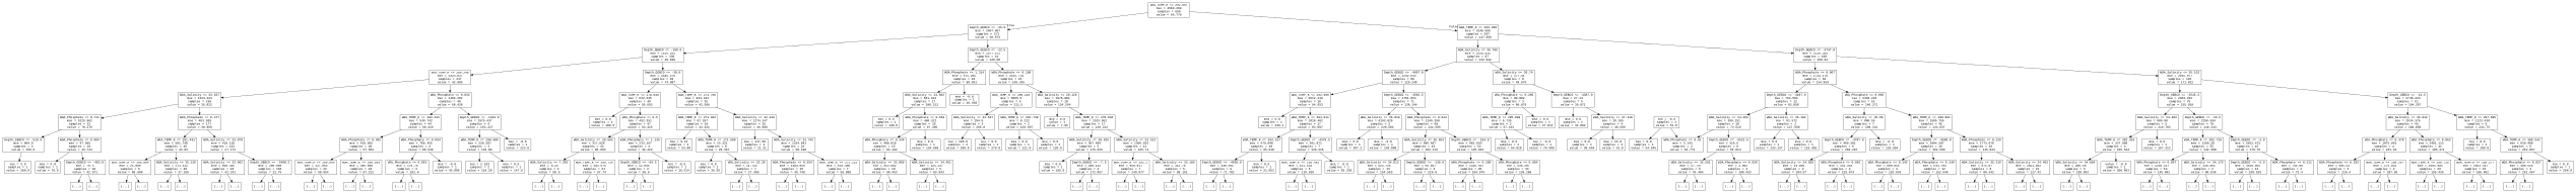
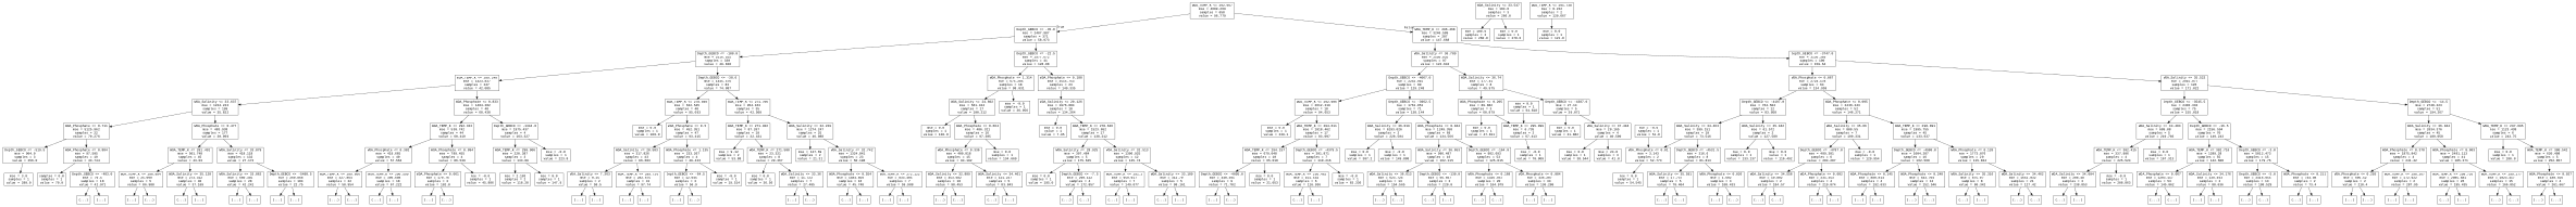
  digraph {
    fontname="Liberation Mono"
    node [fontname="Liberation Mono" shape=box]
    edge [fontname="Liberation Mono"]
    n1 [label="WOA_TEMP_K <= 292.667\nmse = 4689.269\nsamples = 658\nvalue = 96.779"]
    n2 [label="Depth_GEBCO <= -35.0\nmse = 2407.907\nsamples = 371\nvalue = 58.973"]
    n3 [label="WOA_TEMP_K <= 296.468\nmse = 3246.509\nsamples = 287\nvalue = 147.668"]
    n4 [label="Depth_GEBCO <= -100.0\nmse = 1616.925\nsamples = 330\nvalue = 49.828"]
    n5 [label="Depth_GEBCO <= -22.5\nmse = 2977.672\nsamples = 41\nvalue = 128.08"]
    n6 [label="WOA_Salinity <= 36.709\nmse = 2550.835\nsamples = 97\nvalue = 122.642"]
    n7 [label="Depth_GEBCO <= -3747.0\nmse = 3136.369\nsamples = 190\nvalue = 159.64"]
    n8 [label="WOA_TEMP_K <= 289.248\nmse = 1423.837\nsamples = 247\nvalue = 42.085"]
    n9 [label="Depth_GEBCO <= -38.0\nmse = 1445.476\nsamples = 83\nvalue = 74.087"]
    n10 [label="WOA_Phosphate <= 1.314\nmse = 675.285\nsamples = 18\nvalue = 98.031"]
    n11 [label="WOA_Phosphate <= 0.188\nmse = 3515.753\nsamples = 23\nvalue = 149.335"]
    n12 [label="WOA_Salinity <= 33.637\nmse = 1224.223\nsamples = 199\nvalue = 35.822"]
    n13 [label="WOA_Phosphate <= 0.833\nmse = 1404.202\nsamples = 48\nvalue = 68.438"]
    n14 [label="WOA_TEMP_K <= 278.049\nmse = 632.545\nsamples = 48\nvalue = 95.693"]
    n15 [label="WOA_TEMP_K <= 271.706\nmse = 954.163\nsamples = 35\nvalue = 42.509"]
    n16 [label="WOA_Phosphate <= 0.711\nmse = 5125.962\nsamples = 22\nvalue = 70.276"]
    n17 [label="WOA_Phosphate <= 0.477\nmse = 483.938\nsamples = 177\nvalue = 30.969"]
    n18 [label="WOA_TEMP_K <= 292.333\nmse = 530.742\nsamples = 44\nvalue = 60.419"]
    n19 [label="Depth_GEBCO <= -1344.0\nmse = 1975.437\nsamples = 4\nvalue = 163.327"]
    n20 [label="Depth_GEBCO <= -519.5\nmse = 904.0\nsamples = 3\nvalue = 256.0"]
    n21 [label="WOA_Phosphate <= 0.884\nmse = 97.505\nsamples = 19\nvalue = 43.744"]
    n22 [label="WOA_TEMP_K <= 281.491\nmse = 501.748\nsamples = 45\nvalue = 43.03"]
    n23 [label="WOA_Salinity <= 33.879\nmse = 418.118\nsamples = 132\nvalue = 27.172"]
    n24 [label="mse = 3.0\nsamples = 1\nvalue = 280.0"]
-   n25 [label="mse = 0.0\nsamples = 1\nvalue = 70.0"]
+   n25 [label="samples = 0.0\nsamples = 1\nvalue = 70.0"]
    n26 [label="Depth_GEBCO <= -483.0\nmse = 79.5\nsamples = 18\nvalue = 42.971"]
    n27 [label="(...)"]
    n28 [label="(...)"]
    n29 [label="WOA_TEMP_K <= 280.884\nmse = 25.099\nsamples = 5\nvalue = 86.988"]
    n30 [label="WOA_Salinity <= 35.128\nmse = 273.312\nsamples = 40\nvalue = 37.169"]
    n31 [label="WOA_Salinity <= 33.862\nmse = 660.345\nsamples = 28\nvalue = 42.241"]
    n32 [label="Depth_GEBCO <= -5498.5\nmse = 260.868\nsamples = 104\nvalue = 22.75"]
    n33 [label="(...)"]
    n34 [label="(...)"]
    n35 [label="(...)"]
    n36 [label="(...)"]
    n37 [label="(...)"]
    n38 [label="(...)"]
    n39 [label="(...)"]
    n40 [label="(...)"]
    n41 [label="WOA_Phosphate <= 0.302\nmse = 419.665\nsamples = 40\nvalue = 57.563"]
    n42 [label="WOA_Phosphate <= 0.094\nmse = 789.455\nsamples = 4\nvalue = 86.539"]
    n43 [label="WOA_TEMP_K <= 290.906\nmse = 220.387\nsamples = 3\nvalue = 133.09"]
    n44 [label="mse = -0.0\nsamples = 1\nvalue = 223.8"]
    n45 [label="WOA_TEMP_K <= 289.866\nmse = 327.864\nsamples = 22\nvalue = 50.954"]
    n46 [label="WOA_TEMP_K <= 290.599\nmse = 396.698\nsamples = 18\nvalue = 67.222"]
    n47 [label="WOA_Phosphate <= 0.061\nmse = 179.76\nsamples = 3\nvalue = 102.8"]
    n48 [label="mse = -0.0\nsamples = 1\nvalue = 45.886"]
    n49 [label="(...)"]
    n50 [label="(...)"]
    n51 [label="(...)"]
    n52 [label="(...)"]
    n53 [label="(...)"]
    n54 [label="(...)"]
    n55 [label="mse = 2.103\nsamples = 2\nvalue = 118.28"]
    n56 [label="mse = 0.0\nsamples = 1\nvalue = 147.9"]
    n57 [label="mse = 0.0\nsamples = 1\nvalue = 180.0"]
    n58 [label="WOA_Phosphate <= 0.5\nmse = 452.351\nsamples = 47\nvalue = 93.415"]
    n59 [label="WOA_TEMP_K <= 271.402\nmse = 87.267\nsamples = 10\nvalue = 32.431"]
    n60 [label="WOA_Salinity <= 32.229\nmse = 1274.247\nsamples = 25\nvalue = 46.988"]
    n61 [label="WOA_Salinity <= 20.583\nmse = 317.826\nsamples = 43\nvalue = 96.603"]
    n62 [label="WOA_Phosphate <= 1.135\nmse = 233.267\nsamples = 4\nvalue = 49.423"]
    n63 [label="WOA_Salinity <= 7.363\nmse = 0.25\nsamples = 2\nvalue = 58.5"]
    n64 [label="WOA_TEMP_K <= 289.726\nmse = 282.675\nsamples = 41\nvalue = 97.74"]
    n65 [label="Depth_GEBCO <= -64.5\nmse = 12.045\nsamples = 3\nvalue = 56.9"]
    n66 [label="mse = -0.0\nsamples = 1\nvalue = 19.514"]
    n67 [label="(...)"]
    n68 [label="(...)"]
    n69 [label="(...)"]
    n70 [label="(...)"]
    n71 [label="(...)"]
    n72 [label="(...)"]
    n73 [label="mse = 9.12\nsamples = 2\nvalue = 53.88"]
    n74 [label="WOA_TEMP_K <= 271.508\nmse = 23.321\nsamples = 8\nvalue = 29.367"]
    n75 [label="mse = 127.69\nsamples = 2\nvalue = 21.31"]
    n76 [label="WOA_Salinity <= 32.742\nmse = 1324.841\nsamples = 23\nvalue = 50.198"]
    n77 [label="mse = 0.0\nsamples = 1\nvalue = 36.56"]
    n78 [label="WOA_Salinity <= 33.36\nmse = 11.722\nsamples = 7\nvalue = 27.405"]
    n79 [label="(...)"]
    n80 [label="(...)"]
    n81 [label="WOA_Phosphate <= 0.554\nmse = 1484.859\nsamples = 16\nvalue = 45.748"]
    n82 [label="WOA_TEMP_K <= 272.122\nmse = 833.405\nsamples = 7\nvalue = 59.988"]
    n83 [label="(...)"]
    n84 [label="(...)"]
    n85 [label="(...)"]
    n86 [label="(...)"]
    n87 [label="WOA_Salinity <= 24.602\nmse = 561.424\nsamples = 17\nvalue = 100.212"]
    n88 [label="mse = -0.0\nsamples = 1\nvalue = 36.956"]
-   n89 [label="WOA_TEMP_K <= 290.116\nmse = 5065.5\nsamples = 5\nvalue = 211.5"]
    n90 [label="WOA_Salinity <= 20.126\nmse = 1976.084\nsamples = 18\nvalue = 134.264"]
    n91 [label="mse = 0.0\nsamples = 1\nvalue = 138.0"]
    n92 [label="WOA_Phosphate <= 0.664\nmse = 486.321\nsamples = 16\nvalue = 97.305"]
    n93 [label="WOA_Phosphate <= 0.336\nmse = 400.818\nsamples = 15\nvalue = 94.192"]
    n94 [label="mse = 0.0\nsamples = 1\nvalue = 134.669"]
    n95 [label="WOA_Salinity <= 32.889\nmse = 453.682\nsamples = 10\nvalue = 98.453"]
    n96 [label="WOA_Salinity <= 34.461\nmse = 121.237\nsamples = 5\nvalue = 83.843"]
    n97 [label="(...)"]
    n98 [label="(...)"]
    n99 [label="(...)"]
    n100 [label="(...)"]
    n101 [label="WOA_Salinity <= 33.547\nmse = 184.0\nsamples = 3\nvalue = 266.0"]
    n102 [label="WOA_TEMP_K <= 291.738\nmse = 0.222\nsamples = 2\nvalue = 120.667"]
    n103 [label="mse = 0.0\nvalue = 1\nvalue = 7.95"]
    n104 [label="WOA_TEMP_K <= 278.636\nmse = 1523.652\nsamples = 17\nvalue = 138.212"]
    n105 [label="mse = 100.0\nsamples = 2\nvalue = 260.0"]
    n106 [label="mse = 0.0\nsamples = 1\nvalue = 270.0"]
    n107 [label="mse = 0.0\nsamples = 1\nvalue = 121.0"]
-   n108 [label="mse = 0.0\nsamples = 1\nvalue = 120.0"]
    n109 [label="WOA_Salinity <= 28.925\nmse = 307.484\nsamples = 5\nvalue = 175.625"]
    n110 [label="WOA_Salinity <= 32.513\nmse = 1306.925\nsamples = 12\nvalue = 125.74"]
    n111 [label="mse = 0.0\nsamples = 1\nvalue = 195.0"]
    n112 [label="Depth_GEBCO <= -7.5\nmse = 290.122\nsamples = 4\nvalue = 172.857"]
    n113 [label="WOA_TEMP_K <= 291.2\nmse = 959.917\nsamples = 7\nvalue = 149.077"]
    n114 [label="WOA_Salinity <= 33.189\nmse = 312.79\nsamples = 5\nvalue = 98.161"]
    n115 [label="(...)"]
    n116 [label="(...)"]
    n117 [label="(...)"]
    n118 [label="(...)"]
    n119 [label="(...)"]
    n120 [label="(...)"]
    n121 [label="Depth_GEBCO <= -4067.0\nmse = 2242.915\nsamples = 89\nvalue = 129.248"]
    n122 [label="WOA_Salinity <= 36.74\nmse = 177.41\nsamples = 8\nvalue = 49.975"]
    n123 [label="WOA_Phosphate <= 0.067\nmse = 2724.178\nsamples = 64\nvalue = 134.959"]
    n124 [label="WOA_Salinity <= 35.522\nmse = 2915.977\nsamples = 126\nvalue = 171.022"]
    n125 [label="WOA_TEMP_K <= 292.906\nmse = 2612.219\nsamples = 18\nvalue = 94.653"]
    n126 [label="Depth_GEBCO <= -3962.5\nmse = 1761.051\nsamples = 71\nvalue = 138.144"]
    n127 [label="WOA_Phosphate <= 0.205\nmse = 89.882\nsamples = 3\nvalue = 60.879"]
    n128 [label="Depth_GEBCO <= -4387.0\nmse = 27.14\nsamples = 5\nvalue = 39.071"]
    n129 [label="mse = 0.0\nsamples = 1\nvalue = 239.1"]
    n130 [label="WOA_TEMP_K <= 294.611\nmse = 1018.462\nsamples = 17\nvalue = 83.097"]
    n131 [label="WOA_Salinity <= 36.019\nmse = 6193.026\nsamples = 2\nvalue = 228.504"]
    n132 [label="WOA_Phosphate <= 0.044\nmse = 1249.358\nsamples = 69\nvalue = 134.566"]
    n133 [label="WOA_TEMP_K <= 294.157\nmse = 679.048\nsamples = 10\nvalue = 65.018"]
    n134 [label="Depth_GEBCO <= -4379.5\nmse = 301.871\nsamples = 7\nvalue = 110.216"]
    n135 [label="Depth_GEBCO <= -4095.0\nmse = 440.391\nsamples = 9\nvalue = 71.782"]
    n136 [label="mse = 0.0\nsamples = 1\nvalue = 21.053"]
    n137 [label="WOA_TEMP_K <= 295.462\nmse = 151.542\nsamples = 6\nvalue = 116.936"]
    n138 [label="mse = -0.0\nsamples = 1\nvalue = 83.336"]
    n139 [label="(...)"]
    n140 [label="(...)"]
    n141 [label="(...)"]
    n142 [label="(...)"]
    n143 [label="mse = 0.0\nsamples = 1\nvalue = 307.2"]
    n144 [label="mse = -0.0\nsamples = 1\nvalue = 149.808"]
    n145 [label="WOA_Salinity <= 36.653\nmse = 996.487\nsamples = 16\nvalue = 162.115"]
    n146 [label="Depth_GEBCO <= -164.0\nmse = 982.693\nsamples = 53\nvalue = 125.015"]
    n147 [label="WOA_Salinity <= 36.613\nmse = 623.724\nsamples = 13\nvalue = 154.565"]
    n148 [label="Depth_GEBCO <= -130.0\nmse = 66.667\nsamples = 3\nvalue = 220.0"]
    n149 [label="WOA_Phosphate <= 0.168\nmse = 1326.957\nsamples = 20\nvalue = 104.979"]
    n150 [label="WOA_Phosphate <= 0.084\nmse = 436.207\nsamples = 33\nvalue = 136.286"]
    n151 [label="(...)"]
    n152 [label="(...)"]
    n153 [label="(...)"]
    n154 [label="(...)"]
    n155 [label="(...)"]
    n156 [label="(...)"]
    n157 [label="(...)"]
    n158 [label="(...)"]
    n159 [label="WOA_TEMP_K <= 295.099\nmse = 6.735\nsamples = 2\nvalue = 67.413"]
    n160 [label="mse = 0.0\nsamples = 1\nvalue = 47.811"]
    n161 [label="mse = 0.0\nsamples = 1\nvalue = 31.882"]
    n162 [label="WOA_Salinity <= 37.418\nmse = 20.165\nsamples = 4\nvalue = 40.509"]
    n163 [label="mse = 0.0\nsamples = 1\nvalue = 64.818"]
    n164 [label="mse = -0.0\nsamples = 1\nvalue = 70.009"]
    n165 [label="mse = 0.0\nsamples = 1\nvalue = 38.544"]
    n166 [label="mse = 24.0\nsamples = 3\nvalue = 41.0"]
    n167 [label="Depth_GEBCO <= -4197.0\nmse = 764.504\nsamples = 12\nvalue = 83.058"]
    n168 [label="WOA_Phosphate <= 0.095\nmse = 2436.243\nsamples = 52\nvalue = 146.271"]
    n169 [label="Depth_GEBCO <= -3545.5\nmse = 2403.332\nsamples = 75\nvalue = 155.018"]
    n170 [label="Depth_GEBCO <= -14.5\nmse = 2748.223\nsamples = 51\nvalue = 194.267"]
    n171 [label="WOA_Salinity <= 34.463\nmse = 399.151\nsamples = 10\nvalue = 73.516"]
    n172 [label="WOA_Salinity <= 35.182\nmse = 61.572\nsamples = 2\nvalue = 127.589"]
    n173 [label="WOA_Salinity <= 35.66\nmse = 800.55\nsamples = 7\nvalue = 199.331"]
    n174 [label="WOA_TEMP_K <= 298.891\nmse = 1995.755\nsamples = 45\nvalue = 133.637"]
    n175 [label="WOA_Phosphate <= 0.01\nmse = 3.143\nsamples = 2\nvalue = 52.773"]
    n176 [label="Depth_GEBCO <= -4531.5\nmse = 316.6\nsamples = 8\nvalue = 81.813"]
    n177 [label="mse = 0.0\nsamples = 1\nvalue = 133.137"]
-   n178 [label="mse = 0.0\nsamples = 1\nvalue = 116.492"]
+   n178 [label="mse = 0.0\nvalue = 1\nvalue = 116.492"]
    n179 [label="mse = 0.0\nsamples = 1\nvalue = 54.545"]
    n180 [label="WOA_Salinity <= 35.591\nmse = 17.737\nsamples = 5\nvalue = 70.404"]
    n181 [label="WOA_Phosphate <= 0.026\nmse = 1.602\nsamples = 3\nvalue = 108.433"]
    n182 [label="mse = -0.0\nsamples = 1\nvalue = 51.0"]
    n183 [label="(...)"]
    n184 [label="(...)"]
    n185 [label="(...)"]
    n186 [label="(...)"]
    n187 [label="Depth_GEBCO <= -4787.0\nmse = 489.381\nsamples = 6\nvalue = 204.287"]
    n188 [label="mse = -0.0\nsamples = 1\nvalue = 129.954"]
    n189 [label="Depth_GEBCO <= -4986.0\nmse = 1004.287\nsamples = 16\nvalue = 162.568"]
    n190 [label="WOA_Phosphate <= 0.126\nmse = 1773.876\nsamples = 29\nvalue = 115.834"]
    n191 [label="WOA_Salinity <= 34.558\nmse = 19.802\nsamples = 2\nvalue = 184.57"]
    n192 [label="WOA_Phosphate <= 0.082\nmse = 331.353\nsamples = 4\nvalue = 219.074"]
    n193 [label="(...)"]
    n194 [label="(...)"]
    n195 [label="(...)"]
    n196 [label="(...)"]
    n197 [label="WOA_Phosphate <= 0.145\nmse = 880.814\nsamples = 4\nvalue = 192.633"]
    n198 [label="WOA_Phosphate <= 0.248\nmse = 643.704\nsamples = 12\nvalue = 152.546"]
    n199 [label="WOA_Salinity <= 35.316\nmse = 875.07\nsamples = 8\nvalue = 86.342"]
    n200 [label="WOA_Salinity <= 34.462\nmse = 1651.032\nsamples = 21\nvalue = 127.42"]
    n201 [label="(...)"]
    n202 [label="(...)"]
    n203 [label="(...)"]
    n204 [label="(...)"]
    n205 [label="(...)"]
    n206 [label="(...)"]
    n207 [label="(...)"]
    n208 [label="(...)"]
    n209 [label="WOA_Salinity <= 34.483\nmse = 609.08\nsamples = 5\nvalue = 219.703"]
    n210 [label="Depth_GEBCO <= -16.5\nmse = 2156.594\nsamples = 70\nvalue = 149.243"]
    n211 [label="WOA_Salinity <= 36.044\nmse = 2634.376\nsamples = 45\nvalue = 189.058"]
    n212 [label="WOA_TEMP_K <= 297.695\nmse = 1123.438\nsamples = 6\nvalue = 243.75"]
    n213 [label="WOA_TEMP_K <= 302.415\nmse = 337.906\nsamples = 4\nvalue = 225.524"]
    n214 [label="mse = 0.0\nsamples = 1\nvalue = 167.313"]
    n215 [label="WOA_TEMP_K <= 302.716\nmse = 1289.28\nsamples = 55\nvalue = 142.608"]
    n216 [label="Depth_GEBCO <= -3.0\nmse = 5012.473\nsamples = 15\nvalue = 179.76"]
    n217 [label="WOA_Salinity <= 34.094\nmse = 208.48\nsamples = 3\nvalue = 238.853"]
-   n218 [label="value = -0.0\nsamples = 1\nvalue = 208.863"]
+   n218 [label="mse = -0.0\nsamples = 1\nvalue = 208.863"]
    n219 [label="(...)"]
    n220 [label="(...)"]
    n221 [label="WOA_Phosphate <= 0.067\nmse = 1203.117\nsamples = 53\nvalue = 145.062"]
    n222 [label="WOA_Salinity <= 34.176\nmse = 139.463\nsamples = 2\nvalue = 88.636"]
    n223 [label="Depth_GEBCO <= -5.0\nmse = 3416.955\nsamples = 13\nvalue = 198.529"]
    n224 [label="WOA_Phosphate <= 0.211\nmse = 744.98\nsamples = 2\nvalue = 73.4"]
    n225 [label="(...)"]
    n226 [label="(...)"]
    n227 [label="(...)"]
    n228 [label="(...)"]
    n229 [label="(...)"]
    n230 [label="(...)"]
    n231 [label="(...)"]
    n232 [label="(...)"]
    n233 [label="WOA_Phosphate <= 0.378\nmse = 1875.842\nsamples = 4\nvalue = 241.42"]
    n234 [label="WOA_Phosphate <= 0.063\nmse = 2481.113\nsamples = 41\nvalue = 185.371"]
    n235 [label="mse = 0.0\nsamples = 1\nvalue = 180.0"]
    n236 [label="WOA_TEMP_K <= 300.542\nmse = 620.408\nsamples = 5\nvalue = 252.857"]
    n237 [label="WOA_Phosphate <= 0.293\nmse = 605.52\nsamples = 2\nvalue = 210.4"]
    n238 [label="WOA_TEMP_K <= 298.267\nmse = 172.922\nsamples = 2\nvalue = 287.95"]
    n239 [label="WOA_TEMP_K <= 298.726\nmse = 2985.681\nsamples = 26\nvalue = 195.435"]
    n240 [label="WOA_TEMP_K <= 299.277\nmse = 1023.417\nsamples = 15\nvalue = 166.852"]
    n241 [label="(...)"]
    n242 [label="(...)"]
    n243 [label="(...)"]
    n244 [label="(...)"]
    n245 [label="(...)"]
    n246 [label="(...)"]
    n247 [label="(...)"]
    n248 [label="(...)"]
    n249 [label="WOA_Phosphate <= 0.027\nmse = 180.556\nsamples = 4\nvalue = 261.667"]
-   n250 [label="mse = 0.0\nsamples = 1\nvalue = 200.0"]
    n251 [label="(...)"]
    n252 [label="(...)"]
    n1 -> n2 [headlabel=True labelangle=45 labeldistance=2.5]
    n1 -> n3 [headlabel=False labelangle=-45 labeldistance=2.5]
    n2 -> n4
    n2 -> n5
    n3 -> n6
    n3 -> n7
    n4 -> n8
    n4 -> n9
    n5 -> n10
    n5 -> n11
    n6 -> n121
    n6 -> n122
    n7 -> n123
    n7 -> n124
    n8 -> n12
    n8 -> n13
    n9 -> n14
    n9 -> n15
    n10 -> n87
    n10 -> n88
-   n11 -> n89
    n11 -> n90
    n12 -> n16
    n12 -> n17
    n13 -> n18
    n13 -> n19
    n14 -> n57
    n14 -> n58
    n15 -> n59
    n15 -> n60
    n16 -> n20
    n16 -> n21
    n17 -> n22
    n17 -> n23
    n18 -> n41
    n18 -> n42
    n19 -> n43
    n19 -> n44
    n20 -> n24
    n21 -> n25
    n21 -> n26
    n22 -> n29
    n22 -> n30
    n23 -> n31
    n23 -> n32
    n26 -> n27
    n26 -> n28
    n29 -> n33
    n29 -> n34
    n30 -> n35
    n30 -> n36
    n31 -> n37
    n31 -> n38
    n32 -> n39
    n32 -> n40
    n41 -> n45
    n41 -> n46
    n42 -> n47
    n42 -> n48
    n43 -> n55
    n43 -> n56
    n45 -> n49
    n45 -> n50
    n46 -> n51
    n46 -> n52
    n47 -> n53
    n47 -> n54
    n58 -> n61
    n58 -> n62
    n59 -> n73
    n59 -> n74
    n60 -> n75
    n60 -> n76
    n61 -> n63
    n61 -> n64
    n62 -> n65
    n62 -> n66
    n63 -> n67
    n63 -> n68
    n64 -> n69
    n64 -> n70
    n65 -> n71
    n65 -> n72
    n74 -> n77
    n74 -> n78
    n76 -> n81
    n76 -> n82
    n78 -> n79
    n78 -> n80
    n81 -> n83
    n81 -> n84
    n82 -> n85
    n82 -> n86
    n87 -> n91
    n87 -> n92
-   n89 -> n101
-   n89 -> n102
    n90 -> n103
    n90 -> n104
    n92 -> n93
    n92 -> n94
    n93 -> n95
    n93 -> n96
    n95 -> n97
    n95 -> n98
    n96 -> n99
    n96 -> n100
    n101 -> n105
    n101 -> n106
    n102 -> n107
-   n102 -> n108
    n104 -> n109
    n104 -> n110
    n109 -> n111
    n109 -> n112
    n110 -> n113
    n110 -> n114
    n112 -> n115
    n112 -> n116
    n113 -> n117
    n113 -> n118
    n114 -> n119
    n114 -> n120
    n121 -> n125
    n121 -> n126
    n122 -> n127
    n122 -> n128
    n123 -> n167
    n123 -> n168
    n124 -> n169
    n124 -> n170
    n125 -> n129
    n125 -> n130
    n126 -> n131
    n126 -> n132
    n127 -> n159
    n127 -> n160
    n128 -> n161
    n128 -> n162
    n130 -> n133
    n130 -> n134
    n131 -> n143
    n131 -> n144
    n132 -> n145
    n132 -> n146
    n133 -> n135
    n133 -> n136
    n134 -> n137
    n134 -> n138
    n135 -> n139
    n135 -> n140
    n137 -> n141
    n137 -> n142
    n145 -> n147
    n145 -> n148
    n146 -> n149
    n146 -> n150
    n147 -> n151
    n147 -> n152
    n148 -> n153
    n148 -> n154
    n149 -> n155
    n149 -> n156
    n150 -> n157
    n150 -> n158
-   n159 -> n163
+   n163 -> n159
    n159 -> n164
    n162 -> n165
    n162 -> n166
    n167 -> n171
    n167 -> n172
    n168 -> n173
    n168 -> n174
    n169 -> n209
    n169 -> n210
    n170 -> n211
    n170 -> n212
    n171 -> n175
    n171 -> n176
    n172 -> n177
    n172 -> n178
    n173 -> n187
    n173 -> n188
    n174 -> n189
    n174 -> n190
-   n182 -> n179
+   n175 -> n179
    n176 -> n180
    n176 -> n181
    n180 -> n183
    n180 -> n184
    n181 -> n185
    n181 -> n186
    n182 -> n175
    n187 -> n191
    n187 -> n192
    n189 -> n197
    n189 -> n198
    n190 -> n199
    n190 -> n200
    n191 -> n193
    n191 -> n194
    n192 -> n195
    n192 -> n196
    n197 -> n201
    n197 -> n202
    n198 -> n203
    n198 -> n204
    n199 -> n205
    n199 -> n206
    n200 -> n207
    n200 -> n208
    n209 -> n213
    n209 -> n214
    n210 -> n215
    n210 -> n216
    n211 -> n233
    n211 -> n234
    n212 -> n235
    n212 -> n236
    n213 -> n217
    n213 -> n218
    n215 -> n221
    n215 -> n222
    n216 -> n223
    n216 -> n224
    n217 -> n219
    n217 -> n220
    n221 -> n225
    n221 -> n226
    n222 -> n227
    n222 -> n228
    n223 -> n229
    n223 -> n230
    n224 -> n231
    n224 -> n232
    n233 -> n237
    n233 -> n238
    n234 -> n239
    n234 -> n240
    n236 -> n249
-   n236 -> n250
    n237 -> n241
    n237 -> n242
    n238 -> n243
    n238 -> n244
    n239 -> n245
    n239 -> n246
    n240 -> n247
    n240 -> n248
    n249 -> n251
    n249 -> n252
  }
